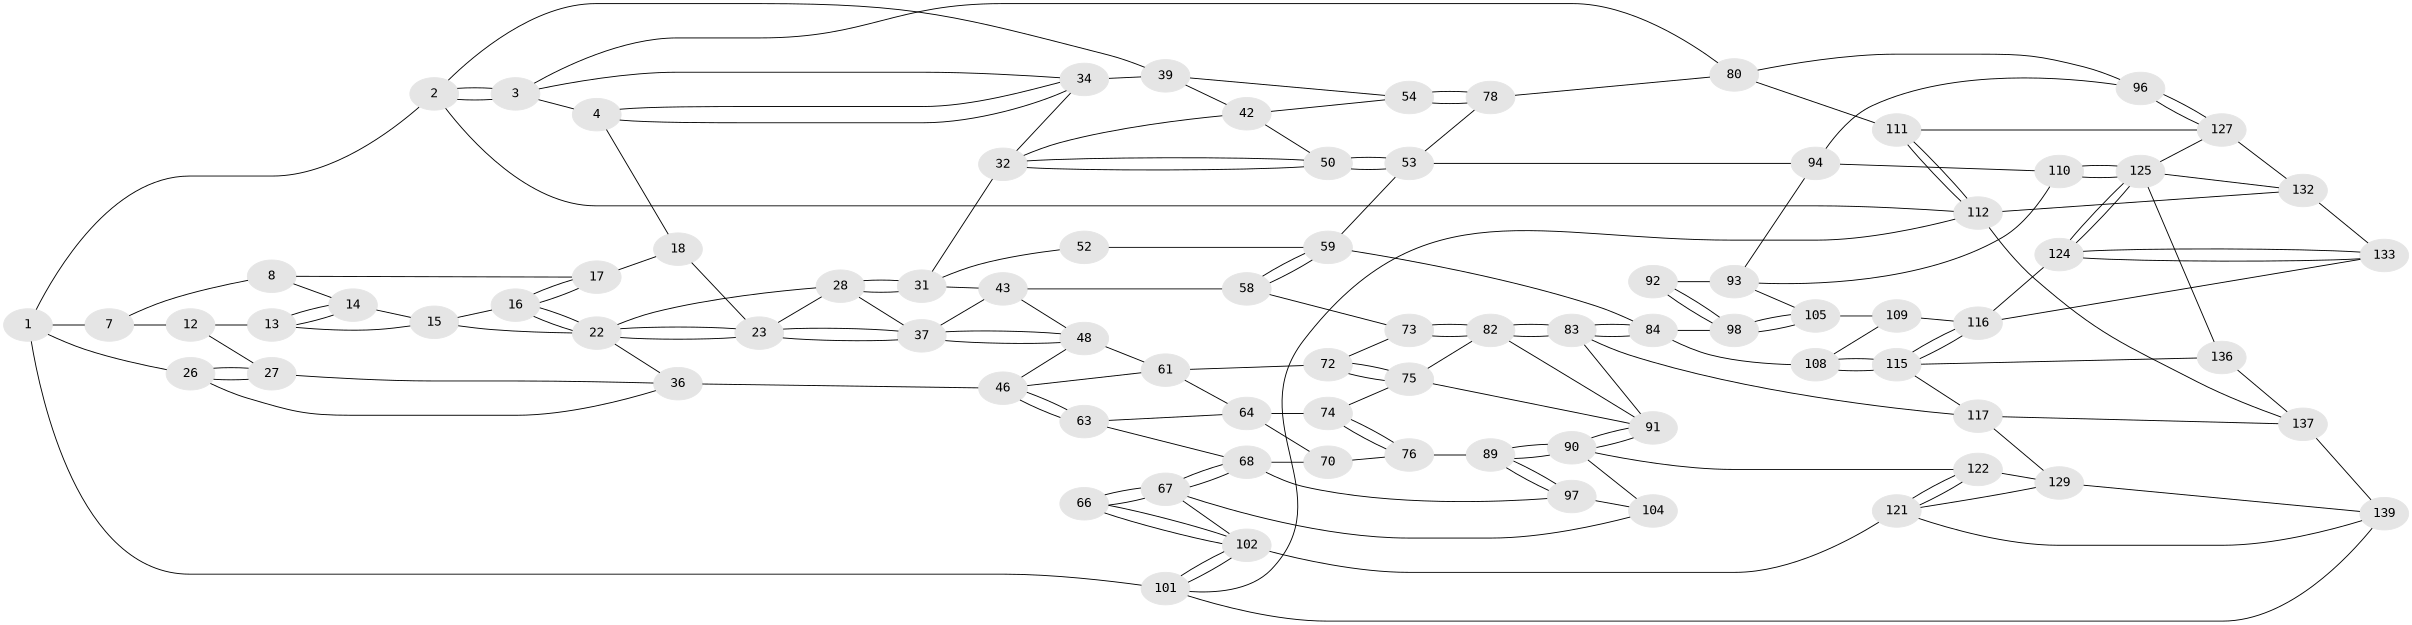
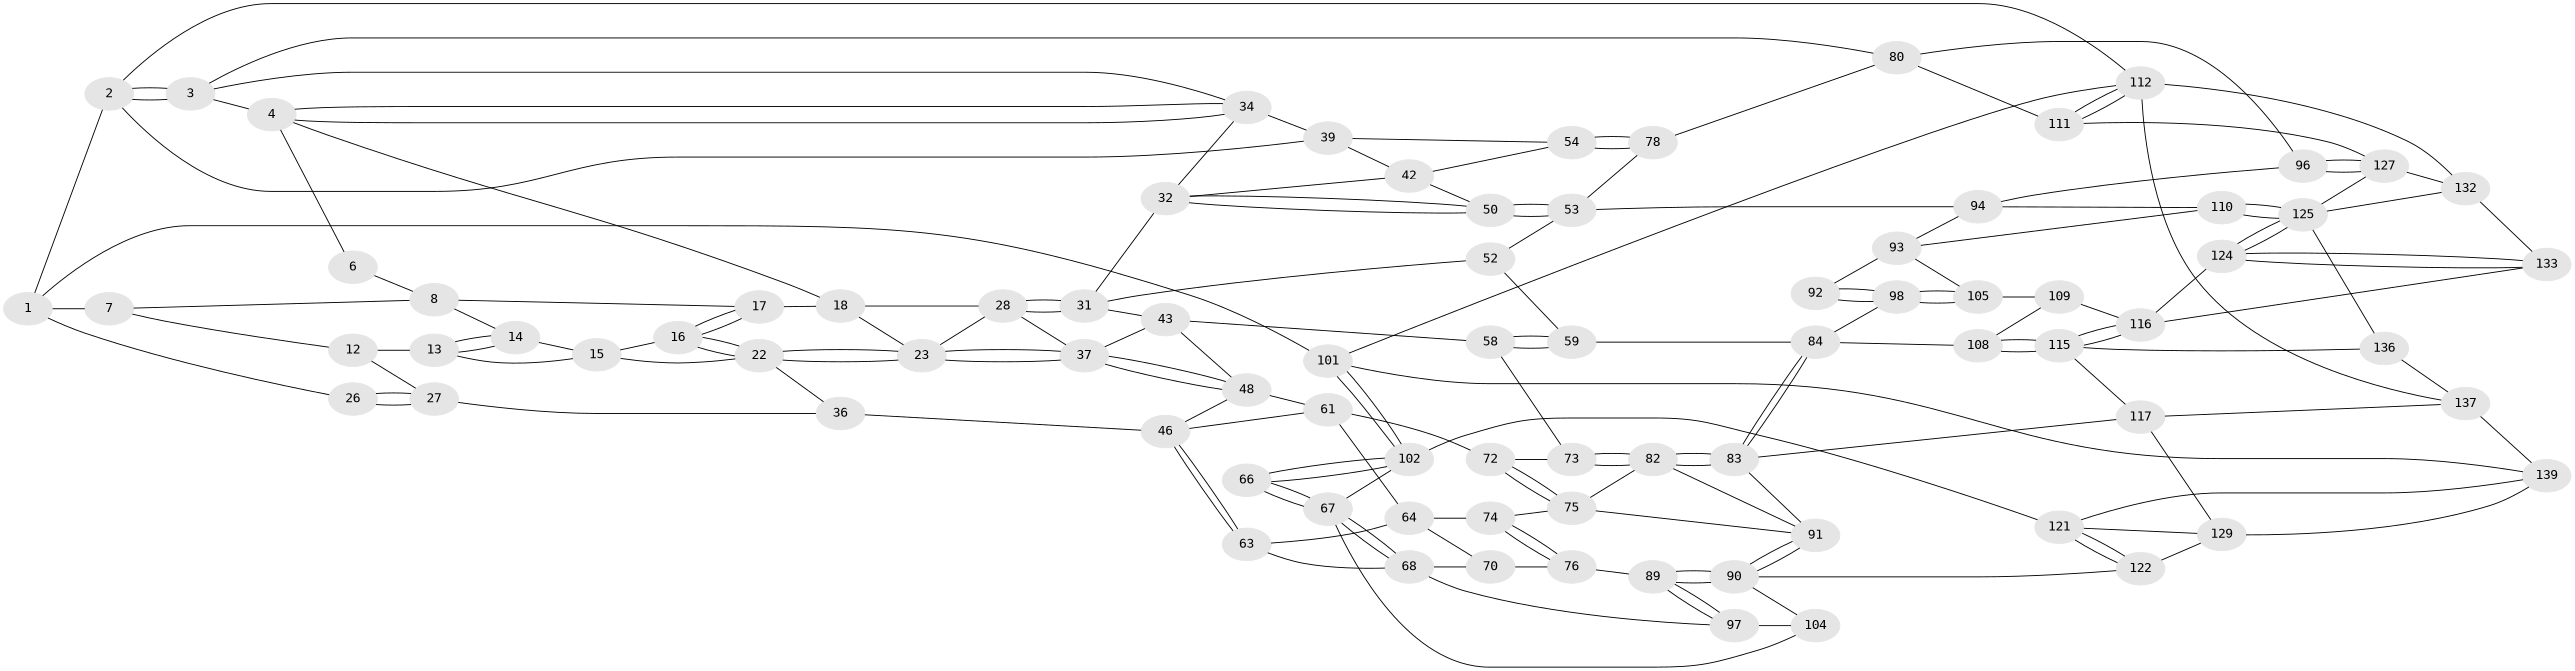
  graph {
    fontname="DejaVu Sans Mono"
    rankdir=LR
    node [color=gray90 fontname="DejaVu Sans Mono" style=filled]
    edge [fontname="DejaVu Sans Mono"]
    1 [super="+11"]
    2 [super="+41"]
    7 [super="+10"]
    26 [super="+49"]
    101
    3
    39 [super="+40"]
    112 [super="+113"]
    8 [super="+9"]
    12 [super="+25"]
    27
    36 [super="+45"]
    102 [super="+120"]
    139 [super="+141"]
    80 [super="+81"]
    4 [super="+5"]
    34 [super="+35"]
    42 [super="+51"]
    54 [super="+55"]
    96
    111
    132 [super="+134"]
    137 [super="+138"]
+   6
    18 [super="+19"]
    23 [super="+24"]
    28 [super="+29"]
    14
    17
    13 [super="+20"]
    15 [super="+21"]
    16
    22 [super="+30"]
    37 [super="+38"]
    31 [super="+44"]
    46 [super="+47"]
    43 [super="+57"]
    48 [super="+56"]
    67 [super="+103"]
    66
    32 [super="+33"]
    52
    50
    58
    53 [super="+77"]
    59 [super="+60"]
    61 [super="+62"]
    63
    78 [super="+79"]
    73
    64 [super="+65"]
    72
    68 [super="+69"]
    94 [super="+95"]
    84 [super="+85"]
    110
    82 [super="+87"]
    98
    108
    92
    93 [super="+107"]
    70 [super="+71"]
    74
    75 [super="+86"]
    97
    76 [super="+88"]
    104
    121 [super="+140"]
    89
    91 [super="+99"]
    83 [super="+100"]
    90 [super="+119"]
    127 [super="+128"]
    117 [super="+131"]
    129 [super="+130"]
    105 [super="+106"]
    109 [super="+114"]
    115 [super="+118"]
    122
    125 [super="+126"]
    116 [super="+123"]
    136
    124
    133 [super="+135"]
    1 -- 2
    1 -- 7 [weight=2]
    1 -- 26
    1 -- 101
    2 -- 3
    2 -- 3
    2 -- 39
    2 -- 112
    7 -- 8
    7 -- 12
    26 -- 27
    26 -- 27
-   26 -- 36
    101 -- 112
    101 -- 102
    101 -- 102
    101 -- 139
    3 -- 80
    3 -- 4
    3 -- 34
    39 -- 42
    39 -- 54
    112 -- 132
    112 -- 137
    8 -- 14
    8 -- 17
    12 -- 27
    12 -- 13 [weight=2]
    27 -- 36
    36 -- 46
    102 -- 121
    80 -- 96
    80 -- 111
    4 -- 34
    4 -- 34
+   4 -- 6
    4 -- 18
    34 -- 39
    42 -- 54
    42 -- 50
    54 -- 78 [weight=2]
    54 -- 78
    96 -- 127
    96 -- 127
    111 -- 112
    111 -- 112
    111 -- 127
    132 -- 133
    137 -- 139
+   6 -- 8
    18 -- 23
-   22 -- 28
+   18 -- 28
    23 -- 28
    23 -- 37
    23 -- 37
    28 -- 37
    28 -- 31
    28 -- 31
    14 -- 15
    17 -- 18
    13 -- 14
    13 -- 14
    13 -- 15
    15 -- 16
    15 -- 22
    16 -- 17
    16 -- 17
    16 -- 22
    16 -- 22
    22 -- 36
    22 -- 23
    22 -- 23
    37 -- 43
    37 -- 48
    37 -- 48
    31 -- 43
    31 -- 32
    31 -- 52
    46 -- 48
    46 -- 61
    46 -- 63
    46 -- 63
    43 -- 48
    43 -- 58
    48 -- 61
    67 -- 102
    67 -- 68
    67 -- 68
    67 -- 104
    66 -- 102
    66 -- 102
    66 -- 67
    66 -- 67
    32 -- 34
    32 -- 42
    32 -- 50
    32 -- 50
-   59 -- 53
+   52 -- 53
    52 -- 59
    50 -- 53
    50 -- 53
    58 -- 59
    58 -- 59
    58 -- 73
    53 -- 78
    53 -- 94
    59 -- 84
    61 -- 64
    61 -- 72
    63 -- 64
    63 -- 68
    78 -- 80
    73 -- 82
    73 -- 82
    64 -- 70
    64 -- 74
    72 -- 73
    72 -- 75
    72 -- 75
    68 -- 70
    68 -- 97
    94 -- 96
    94 -- 110
    84 -- 98
    84 -- 108
    110 -- 125
    110 -- 125
    82 -- 91
    82 -- 83
    82 -- 83
    98 -- 105
    98 -- 105
    108 -- 109
    108 -- 115
    108 -- 115
    92 -- 98
    92 -- 98
    92 -- 93
    93 -- 94
    93 -- 110
    93 -- 105
    70 -- 76 [weight=2]
    74 -- 75
    74 -- 76
    74 -- 76
    75 -- 82
    75 -- 91
    97 -- 104
    76 -- 89
    121 -- 139
    121 -- 129
    121 -- 122
    121 -- 122
    89 -- 97
    89 -- 97
    89 -- 90
    89 -- 90
    83 -- 84
    83 -- 84
    83 -- 91
    83 -- 117
    90 -- 104
    90 -- 91
    90 -- 91
    90 -- 122
    127 -- 132
    117 -- 137
    117 -- 129
    129 -- 139
    105 -- 109 [weight=2]
    109 -- 116
    115 -- 117
    115 -- 116
    115 -- 116
    115 -- 136
    122 -- 129
    125 -- 132
    125 -- 127
    125 -- 136
    116 -- 124
    116 -- 133
    136 -- 137
    124 -- 125
    124 -- 125
    124 -- 133
    124 -- 133
  }
